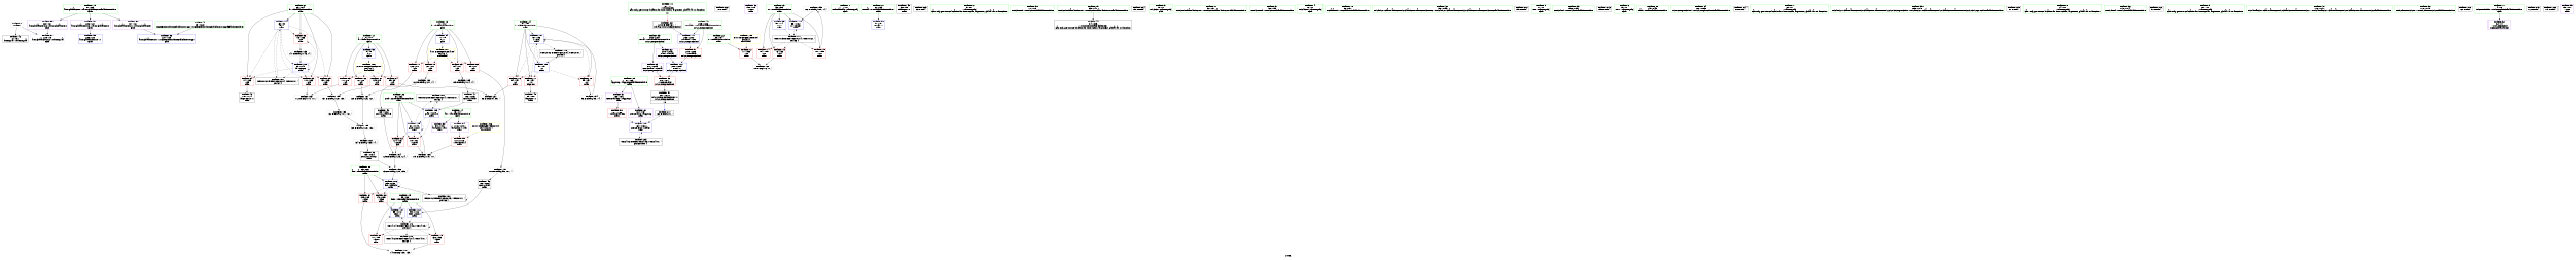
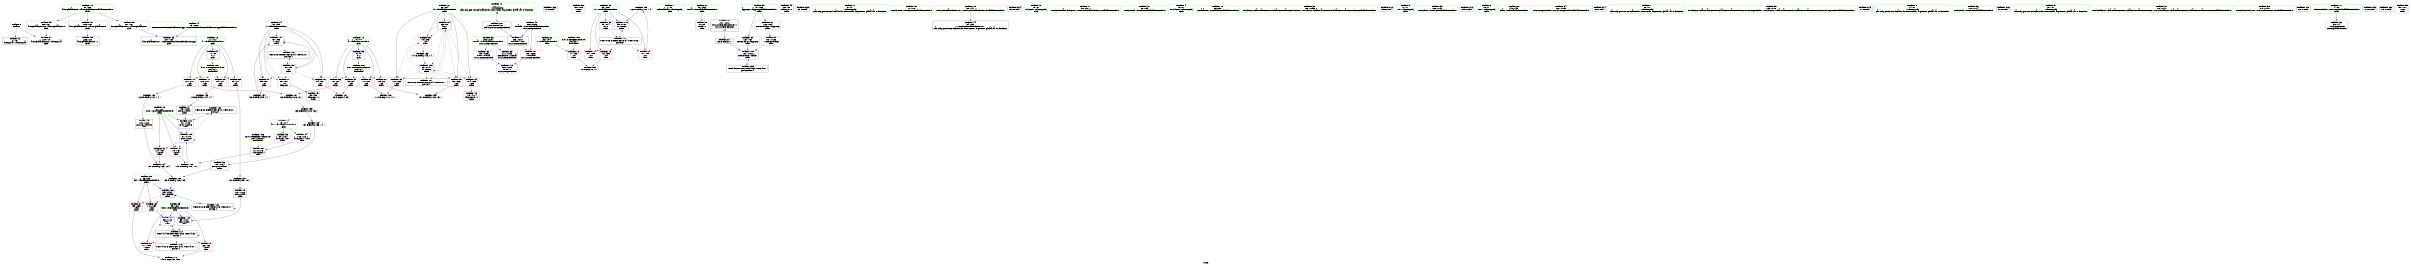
  digraph {
    label=SVFG
    node [color=green shape=record]
    edge [style=solid]
    n1 [color=grey label="{NodeID: 0\nNullPtr}"]
    n2 [color=black label="{NodeID: 42\n2\<--3\ndummyVal\<--dummyVal\n}"]
    n3 [color=blue label="{NodeID: 97\n228\<--3\nllvm.global_ctors_2\<--dummyVal\nGlob }" style=dotted]
    n4 [color=black label="{NodeID: 180\nMR_16V_2 = PHI(MR_16V_4, MR_16V_1, )\npts\{62 \}\n}"]
    n5 [color=blue label="{NodeID: 103\n61\<--106\nprob\<--conv8\nmain\n}"]
    n6 [color=red label="{NodeID: 81\n118\<--61\n\<--prob\nmain\n}"]
    n7 [color=blue label="{NodeID: 105\n61\<--119\nprob\<--mul\nmain\n}"]
    n8 [color=grey label="{NodeID: 166\n119 = Binary(118, 117, )\n}"]
-   n9 [color=red label="{NodeID: 82\n124\<--61\n\<--prob\ncxa\n}"]
+   n9 [color=red label="{NodeID: 82\n124\<--61\n\<--prob\nmain\n}"]
    n10 [label="{NodeID: 14\n13\<--14\narr\<--arr_field_insensitive\nGlob }"]
    n11 [color=purple label="{NodeID: 53\n90\<--13\narrayidx\<--arr\nmain\n}"]
    n12 [color=purple label="{NodeID: 54\n116\<--13\narrayidx14\<--arr\nmain\n}"]
    n13 [color=red label="{NodeID: 89\n117\<--116\n\<--arrayidx14\nmain\n}"]
    n14 [color=blue label="{NodeID: 111\n205\<--202\n__n.addr\<--__n\n_ZSt12setprecisioni\n}"]
    n15 [color=red label="{NodeID: 91\n209\<--205\n\<--__n.addr\n_ZSt12setprecisioni\n}"]
    n16 [color=blue label="{NodeID: 112\n208\<--209\n_M_n\<--\n_ZSt12setprecisioni\n}"]
-   n17 [color=red label="{NodeID: 92\n212\<--211\n\<--coerce.dive\n_ZSt12setprecisioni\n}"]
    n18 [label="{NodeID: 28\n65\<--66\nans\<--ans_field_insensitive\nmain\n}"]
    n19 [color=red label="{NodeID: 87\n139\<--65\n\<--ans\nmain\n}"]
    n20 [color=red label="{NodeID: 88\n142\<--65\n\<--ans\nmain\n}"]
    n21 [color=blue label="{NodeID: 106\n65\<--136\nans\<--add23\nmain\n}"]
    n22 [color=grey label="{NodeID: 170\n140 = cmp(138, 139, )\n}"]
    n23 [color=blue label="{NodeID: 107\n59\<--142\nbest\<--\nmain\n}"]
    n24 [color=black label="{NodeID: 182\nMR_20V_2 = PHI(MR_20V_3, MR_20V_1, )\npts\{66 \}\n}"]
    n25 [color=black label="{NodeID: 172\nMR_14V_4 = PHI(MR_14V_6, MR_14V_3, )\npts\{60 \}\n}"]
    n26 [color=black label="{NodeID: 222\n70 = PHI()\n}"]
    n27 [color=purple label="{NodeID: 56\n158\<--19\n\<--.str.1\nmain\n}"]
    n28 [color=grey label="{NodeID: 153\n182 = Binary(181, 74, )\n}"]
    n29 [color=blue label="{NodeID: 110\n55\<--182\nzz\<--inc37\nmain\n}"]
    n30 [color=black label="{NodeID: 177\nMR_10V_3 = PHI(MR_10V_4, MR_10V_2, )\npts\{56 \}\n}"]
    n31 [color=red label="{NodeID: 73\n76\<--55\n\<--zz\nmain\n}"]
    n32 [color=red label="{NodeID: 74\n154\<--55\n\<--zz\nmain\n}"]
    n33 [color=red label="{NodeID: 75\n181\<--55\n\<--zz\nmain\n}"]
    n34 [color=red label="{NodeID: 70\n121\<--11\n\<--b\nmain\n}"]
    n35 [color=grey label="{NodeID: 162\n122 = Binary(121, 74, )\n}"]
    n36 [color=black label="{NodeID: 49\n123\<--122\nconv16\<--add15\nmain\n}"]
    n37 [color=grey label="{NodeID: 164\n125 = Binary(123, 124, )\n}"]
    n38 [color=grey label="{NodeID: 167\n86 = cmp(84, 85, )\n}"]
    n39 [color=red label="{NodeID: 84\n114\<--63\n\<--i9\nmain\n}"]
    n40 [color=black label="{NodeID: 48\n115\<--114\nidxprom13\<--\nmain\n}"]
    n41 [label="{NodeID: 1\n7\<--1\n__dso_handle\<--dummyObj\nGlob }"]
    n42 [color=black label="{NodeID: 181\nMR_18V_2 = PHI(MR_18V_4, MR_18V_1, )\npts\{64 \}\n}"]
    n43 [color=blue label="{NodeID: 104\n63\<--9\ni9\<--\nmain\n}"]
    n44 [color=red label="{NodeID: 85\n130\<--63\n\<--i9\nmain\n}"]
    n45 [color=red label="{NodeID: 86\n146\<--63\n\<--i9\nmain\n}"]
    n46 [color=red label="{NodeID: 83\n110\<--63\n\<--i9\nmain\n}"]
    n47 [color=blue label="{NodeID: 108\n63\<--147\ni9\<--inc26\nmain\n}"]
    n48 [color=grey label="{NodeID: 159\n131 = Binary(129, 130, )\n}"]
    n49 [color=grey label="{NodeID: 163\n147 = Binary(146, 74, )\n}"]
    n50 [color=grey label="{NodeID: 169\n112 = cmp(110, 111, )\n}"]
    n51 [color=blue label="{NodeID: 98\n51\<--9\nretval\<--\nmain\n}"]
    n52 [label="{NodeID: 15\n21\<--25\nllvm.global_ctors\<--llvm.global_ctors_field_insensitive\nGlob }"]
    n53 [color=purple label="{NodeID: 57\n226\<--21\nllvm.global_ctors_0\<--llvm.global_ctors\nGlob }"]
    n54 [color=purple label="{NodeID: 58\n227\<--21\nllvm.global_ctors_1\<--llvm.global_ctors\nGlob }"]
    n55 [color=purple label="{NodeID: 59\n228\<--21\nllvm.global_ctors_2\<--llvm.global_ctors\nGlob }"]
    n56 [color=blue label="{NodeID: 95\n226\<--22\nllvm.global_ctors_0\<--\nGlob }"]
    n57 [color=blue label="{NodeID: 96\n227\<--23\nllvm.global_ctors_1\<--_GLOBAL__sub_I_cedriclin_0_0.cpp\nGlob }"]
    n58 [color=black label="{NodeID: 51\n201\<--212\n_ZSt12setprecisioni_ret\<--\n_ZSt12setprecisioni\n|{<s0>10}}"]
    n59 [color=black label="{NodeID: 217\n160 = PHI(201, )\n}"]
    n60 [label="{NodeID: 29\n67\<--68\nagg.tmp\<--agg.tmp_field_insensitive\nmain\n}"]
    n61 [color=purple label="{NodeID: 60\n164\<--67\ncoerce.dive\<--agg.tmp\nmain\n}"]
    n62 [color=purple label="{NodeID: 61\n166\<--67\ncoerce.dive32\<--agg.tmp\nmain\n}"]
    n63 [color=blue label="{NodeID: 109\n164\<--160\ncoerce.dive\<--call31\nmain\n}"]
    n64 [color=red label="{NodeID: 90\n167\<--166\n\<--coerce.dive32\nmain\n}"]
    n65 [color=black label="{NodeID: 183\nMR_24V_2 = PHI(MR_24V_3, MR_24V_1, )\npts\{680000 \}\n}"]
    n66 [color=black label="{NodeID: 43\n50\<--9\nmain_ret\<--\nmain\n}"]
    n67 [color=black label="{NodeID: 223\n33 = PHI()\n}"]
    n68 [color=grey label="{NodeID: 154\n96 = Binary(95, 74, )\n}"]
    n69 [color=blue label="{NodeID: 101\n57\<--96\ni\<--inc\nmain\n}"]
    n70 [color=red label="{NodeID: 76\n84\<--57\n\<--i\nmain\n}"]
    n71 [color=red label="{NodeID: 77\n88\<--57\n\<--i\nidxprom\n}"]
    n72 [color=red label="{NodeID: 78\n95\<--57\n\<--i\nmain\n}"]
    n73 [color=black label="{NodeID: 178\nMR_12V_2 = PHI(MR_12V_4, MR_12V_1, )\npts\{58 \}\n}"]
    n74 [color=black label="{NodeID: 45\n89\<--88\nidxprom\<--\nmain\n}"]
    n75 [color=blue label="{NodeID: 100\n57\<--9\ni\<--\nmain\n}"]
    n76 [color=red label="{NodeID: 71\n126\<--11\n\<--b\nmain\n}"]
    n77 [color=grey label="{NodeID: 161\n128 = Binary(126, 127, )\n}"]
    n78 [color=grey label="{NodeID: 155\n133 = Binary(128, 132, )\n}"]
    n79 [color=grey label="{NodeID: 160\n134 = Binary(133, 74, )\n}"]
    n80 [color=grey label="{NodeID: 168\n78 = cmp(76, 77, )\n}"]
-   n81 [color=grey label="{NodeID: 158\n132 = Binary(101, 131, )\n}"]
    n82 [label="{NodeID: 2\n9\<--1\n\<--dummyObj\nCan only get source location for instruction, argument, global var or function.}"]
    n83 [color=blue label="{NodeID: 99\n55\<--74\nzz\<--\nmain\n}"]
    n84 [color=yellow label="{NodeID: 196\n22V_1 = ENCHI(MR_22V_0)\npts\{140000 \}\nFun[main]}" style=double]
    n85 [label="{NodeID: 30\n71\<--72\n_ZNSirsERi\<--_ZNSirsERi_field_insensitive\n}"]
    n86 [color=black label="{NodeID: 44\n34\<--35\n\<--_ZNSt8ios_base4InitD1Ev\nCan only get source location for instruction, argument, global var or function.}"]
    n87 [color=black label="{NodeID: 224\n151 = PHI()\n}"]
    n88 [color=black label="{NodeID: 50\n135\<--134\nconv22\<--sub21\nmain\n}"]
    n89 [color=grey label="{NodeID: 156\n136 = Binary(125, 135, )\n}"]
    n90 [color=red label="{NodeID: 72\n77\<--53\n\<--t\nmain\n}"]
    n91 [label="{NodeID: 3\n15\<--1\n_ZSt3cin\<--dummyObj\nGlob }"]
    n92 [label="{NodeID: 17\n30\<--31\n_ZNSt8ios_base4InitC1Ev\<--_ZNSt8ios_base4InitC1Ev_field_insensitive\n}"]
    n93 [label="{NodeID: 31\n92\<--93\n_ZNSirsERd\<--_ZNSirsERd_field_insensitive\n}"]
    n94 [label="{NodeID: 4\n16\<--1\n_ZSt4cout\<--dummyObj\nGlob }"]
    n95 [label="{NodeID: 18\n36\<--37\n__cxa_atexit\<--__cxa_atexit_field_insensitive\n}"]
    n96 [label="{NodeID: 32\n152\<--153\n_ZStlsISt11char_traitsIcEERSt13basic_ostreamIcT_ES5_PKc\<--_ZStlsISt11char_traitsIcEERSt13basic_ostreamIcT_ES5_PKc_field_insensitive\n}"]
    n97 [color=black label="{NodeID: 212\n155 = PHI()\n}"]
    n98 [color=black label="{NodeID: 46\n102\<--100\nconv\<--add\nmain\n}"]
    n99 [color=blue label="{NodeID: 102\n59\<--102\nbest\<--conv\nmain\n}"]
    n100 [color=red label="{NodeID: 79\n138\<--59\n\<--best\nmain\n}"]
    n101 [color=red label="{NodeID: 80\n171\<--59\n\<--best\nmain\n}"]
    n102 [color=black label="{NodeID: 179\nMR_14V_2 = PHI(MR_14V_4, MR_14V_1, )\npts\{60 \}\n}"]
    n103 [color=grey label="{NodeID: 157\n100 = Binary(99, 101, )\n}"]
    n104 [label="{NodeID: 5\n17\<--1\n.str\<--dummyObj\nGlob }"]
    n105 [label="{NodeID: 19\n35\<--41\n_ZNSt8ios_base4InitD1Ev\<--_ZNSt8ios_base4InitD1Ev_field_insensitive\n}"]
    n106 [label="{NodeID: 33\n156\<--157\n_ZNSolsEi\<--_ZNSolsEi_field_insensitive\n}"]
    n107 [color=black label="{NodeID: 213\n159 = PHI()\n}"]
    n108 [color=black label="{NodeID: 47\n106\<--105\nconv8\<--add7\nmain\n}"]
    n109 [label="{NodeID: 6\n19\<--1\n.str.1\<--dummyObj\nGlob }"]
    n110 [color=yellow label="{NodeID: 186\n2V_1 = ENCHI(MR_2V_0)\npts\{10 \}\nFun[main]}" style=double]
    n111 [color=red label="{NodeID: 64\n85\<--8\n\<--a\nmain\n}"]
    n112 [color=red label="{NodeID: 65\n111\<--8\n\<--a\nmain\n}"]
    n113 [color=red label="{NodeID: 66\n127\<--8\n\<--a\nmain\n}"]
    n114 [color=red label="{NodeID: 67\n129\<--8\n\<--a\nmain\n}"]
    n115 [label="{NodeID: 20\n48\<--49\nmain\<--main_field_insensitive\n}"]
    n116 [label="{NodeID: 34\n162\<--163\n_ZSt12setprecisioni\<--_ZSt12setprecisioni_field_insensitive\n}"]
    n117 [color=black label="{NodeID: 214\n80 = PHI()\n}"]
    n118 [color=purple label="{NodeID: 62\n208\<--203\n_M_n\<--retval\n_ZSt12setprecisioni\n}"]
    n119 [label="{NodeID: 7\n22\<--1\n\<--dummyObj\nCan only get source location for instruction, argument, global var or function.}"]
    n120 [color=yellow label="{NodeID: 187\n4V_1 = ENCHI(MR_4V_0)\npts\{12 \}\nFun[main]}" style=double]
    n121 [color=red label="{NodeID: 68\n99\<--11\n\<--b\nmain\n}"]
    n122 [color=red label="{NodeID: 69\n104\<--11\n\<--b\nmain\n}"]
    n123 [color=grey label="{NodeID: 165\n105 = Binary(104, 74, )\n}"]
    n124 [label="{NodeID: 21\n51\<--52\nretval\<--retval_field_insensitive\nmain\n}"]
    n125 [label="{NodeID: 35\n169\<--170\n_ZStlsIcSt11char_traitsIcEERSt13basic_ostreamIT_T0_ES6_St13_Setprecision\<--_ZStlsIcSt11char_traitsIcEERSt13basic_ostreamIT_T0_ES6_St13_Setprecision_field_insensitive\n}"]
    n126 [color=black label="{NodeID: 215\n81 = PHI()\n}"]
    n127 [color=purple label="{NodeID: 63\n211\<--203\ncoerce.dive\<--retval\n_ZSt12setprecisioni\n}"]
    n128 [label="{NodeID: 8\n74\<--1\n\<--dummyObj\nCan only get source location for instruction, argument, global var or function.}"]
    n129 [label="{NodeID: 22\n53\<--54\nt\<--t_field_insensitive\nmain\n}"]
    n130 [label="{NodeID: 36\n173\<--174\n_ZNSolsEd\<--_ZNSolsEd_field_insensitive\n}"]
    n131 [color=black label="{NodeID: 216\n91 = PHI()\n}"]
    n132 [label="{NodeID: 9\n101\<--1\n\<--dummyObj\nCan only get source location for instruction, argument, global var or function.}"]
    n133 [color=yellow label="{NodeID: 189\n8V_1 = ENCHI(MR_8V_0)\npts\{54 \}\nFun[main]}" style=double]
    n134 [label="{NodeID: 23\n55\<--56\nzz\<--zz_field_insensitive\nmain\n}"]
    n135 [label="{NodeID: 37\n176\<--177\n_ZSt4endlIcSt11char_traitsIcEERSt13basic_ostreamIT_T0_ES6_\<--_ZSt4endlIcSt11char_traitsIcEERSt13basic_ostreamIT_T0_ES6__field_insensitive\n}"]
    n136 [color=blue label="{NodeID: 93\n8\<--9\na\<--\nGlob }"]
    n137 [label="{NodeID: 10\n161\<--1\n\<--dummyObj\nCan only get source location for instruction, argument, global var or function.|{<s0>10}}"]
    n138 [color=black label="{NodeID: 221\n202 = PHI(161, )\n0th arg _ZSt12setprecisioni }"]
    n139 [label="{NodeID: 24\n57\<--58\ni\<--i_field_insensitive\nmain\n}"]
    n140 [label="{NodeID: 38\n178\<--179\n_ZNSolsEPFRSoS_E\<--_ZNSolsEPFRSoS_E_field_insensitive\n}"]
    n141 [color=black label="{NodeID: 218\n168 = PHI()\n}"]
    n142 [color=purple label="{NodeID: 52\n32\<--4\n\<--_ZStL8__ioinit\n__cxx_global_var_init\n}"]
    n143 [color=blue label="{NodeID: 94\n11\<--9\nb\<--\nGlob }"]
    n144 [label="{NodeID: 11\n4\<--6\n_ZStL8__ioinit\<--_ZStL8__ioinit_field_insensitive\nGlob }"]
    n145 [label="{NodeID: 25\n59\<--60\nbest\<--best_field_insensitive\nmain\n}"]
    n146 [label="{NodeID: 39\n203\<--204\nretval\<--retval_field_insensitive\n_ZSt12setprecisioni\n}"]
    n147 [color=black label="{NodeID: 219\n172 = PHI()\n}"]
    n148 [label="{NodeID: 12\n8\<--10\na\<--a_field_insensitive\nGlob }"]
    n149 [label="{NodeID: 26\n61\<--62\nprob\<--prob_field_insensitive\nmain\n}"]
    n150 [label="{NodeID: 40\n205\<--206\n__n.addr\<--__n.addr_field_insensitive\n_ZSt12setprecisioni\n}"]
    n151 [color=black label="{NodeID: 220\n175 = PHI()\n}"]
    n152 [label="{NodeID: 13\n11\<--12\nb\<--b_field_insensitive\nGlob }"]
    n153 [label="{NodeID: 27\n63\<--64\ni9\<--i9_field_insensitive\nmain\n}"]
    n154 [label="{NodeID: 41\n23\<--222\n_GLOBAL__sub_I_cedriclin_0_0.cpp\<--_GLOBAL__sub_I_cedriclin_0_0.cpp_field_insensitive\n}"]
    n155 [color=purple label="{NodeID: 55\n150\<--17\n\<--.str\nmain\n}"]
    n1 -> n2
    n1 -> n3
    n4 -> n5 [style=dashed]
    n5 -> n4 [style=dashed]
    n5 -> n6 [style=dashed]
    n5 -> n7 [style=dashed]
    n6 -> n8
    n7 -> n4 [style=dashed]
    n7 -> n6 [style=dashed]
    n7 -> n7 [style=dashed]
    n7 -> n9 [style=dashed]
    n8 -> n7
    n9 -> n37
    n10 -> n11
    n10 -> n12
    n12 -> n13
    n13 -> n8
    n14 -> n15 [style=dashed]
    n15 -> n16
-   n16 -> n17 [style=dashed]
-   n17 -> n58
    n18 -> n19
    n18 -> n20
    n18 -> n21
    n19 -> n22
    n20 -> n23
    n21 -> n19 [style=dashed]
    n21 -> n20 [style=dashed]
    n21 -> n21 [style=dashed]
    n21 -> n24 [style=dashed]
    n23 -> n25 [style=dashed]
    n24 -> n21 [style=dashed]
    n24 -> n24 [style=dashed]
    n25 -> n23 [style=dashed]
    n25 -> n25 [style=dashed]
    n25 -> n100 [style=dashed]
    n25 -> n101 [style=dashed]
    n25 -> n102 [style=dashed]
    n28 -> n29
    n29 -> n30 [style=dashed]
    n30 -> n29 [style=dashed]
    n30 -> n31 [style=dashed]
    n30 -> n32 [style=dashed]
    n30 -> n33 [style=dashed]
    n31 -> n80
    n33 -> n28
    n34 -> n35
    n35 -> n36
    n36 -> n37
    n37 -> n89
    n39 -> n40
    n42 -> n43 [style=dashed]
    n43 -> n39 [style=dashed]
    n43 -> n42 [style=dashed]
    n43 -> n44 [style=dashed]
    n43 -> n45 [style=dashed]
    n43 -> n46 [style=dashed]
    n43 -> n47 [style=dashed]
    n44 -> n48
    n45 -> n49
    n46 -> n50
    n47 -> n39 [style=dashed]
    n47 -> n42 [style=dashed]
    n47 -> n44 [style=dashed]
    n47 -> n45 [style=dashed]
    n47 -> n46 [style=dashed]
    n47 -> n47 [style=dashed]
-   n48 -> n81
    n49 -> n47
    n52 -> n53
    n52 -> n54
    n52 -> n55
    n53 -> n56
    n54 -> n57
    n55 -> n3
    n58 -> n59 [color=blue tailport=s0]
    n59 -> n63
    n60 -> n61
    n60 -> n62
    n61 -> n63
    n62 -> n64
    n63 -> n65 [style=dashed]
    n64 -> n63 [style=dashed]
    n65 -> n63 [style=dashed]
    n68 -> n69
    n69 -> n69 [style=dashed]
    n69 -> n70 [style=dashed]
    n69 -> n71 [style=dashed]
    n69 -> n72 [style=dashed]
    n69 -> n73 [style=dashed]
    n70 -> n38
    n71 -> n74
    n72 -> n68
    n73 -> n75 [style=dashed]
    n75 -> n69 [style=dashed]
    n75 -> n70 [style=dashed]
    n75 -> n71 [style=dashed]
    n75 -> n72 [style=dashed]
    n75 -> n73 [style=dashed]
    n76 -> n77
    n77 -> n78
    n78 -> n79
    n79 -> n88
-   n81 -> n78
    n83 -> n30 [style=dashed]
    n84 -> n13 [style=dashed]
    n88 -> n89
    n89 -> n21
    n90 -> n80
    n98 -> n99
    n99 -> n25 [style=dashed]
    n100 -> n22
    n102 -> n23 [style=dashed]
    n103 -> n98
    n105 -> n86
    n108 -> n5
    n110 -> n111 [style=dashed]
    n110 -> n112 [style=dashed]
    n110 -> n113 [style=dashed]
    n110 -> n114 [style=dashed]
    n111 -> n38
    n112 -> n50
    n113 -> n77
    n114 -> n48
    n118 -> n16
    n120 -> n34 [style=dashed]
    n120 -> n76 [style=dashed]
    n120 -> n121 [style=dashed]
    n120 -> n122 [style=dashed]
    n121 -> n103
    n122 -> n123
    n123 -> n108
    n124 -> n51
-   n127 -> n17
    n129 -> n90
    n133 -> n90 [style=dashed]
    n134 -> n29
    n134 -> n31
    n134 -> n32
    n134 -> n33
    n134 -> n83
    n136 -> n110 [style=dashed]
    n137 -> n138 [color=red tailport=s0]
    n138 -> n14
    n139 -> n69
    n139 -> n70
    n139 -> n71
    n139 -> n72
    n139 -> n75
    n143 -> n120 [style=dashed]
    n144 -> n142
    n145 -> n23
    n145 -> n99
    n145 -> n100
    n145 -> n101
    n146 -> n118
    n146 -> n127
    n148 -> n111
    n148 -> n112
    n148 -> n113
    n148 -> n114
    n148 -> n136
    n149 -> n5
    n149 -> n6
    n149 -> n7
    n149 -> n9
    n150 -> n14
    n150 -> n15
    n152 -> n34
    n152 -> n76
    n152 -> n121
    n152 -> n122
    n152 -> n143
    n153 -> n39
    n153 -> n43
    n153 -> n44
    n153 -> n45
    n153 -> n46
    n154 -> n57
  }
